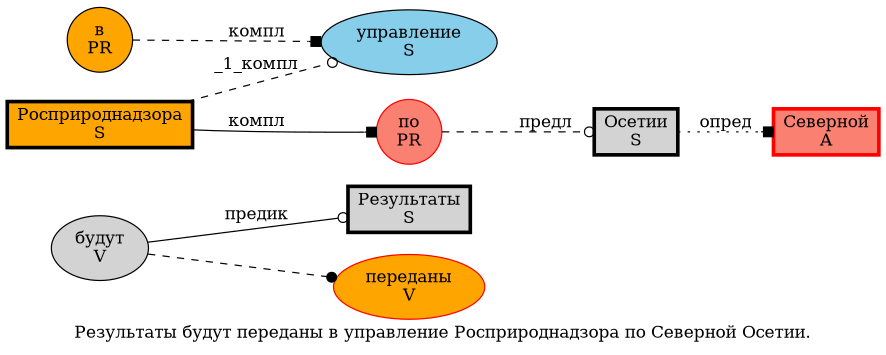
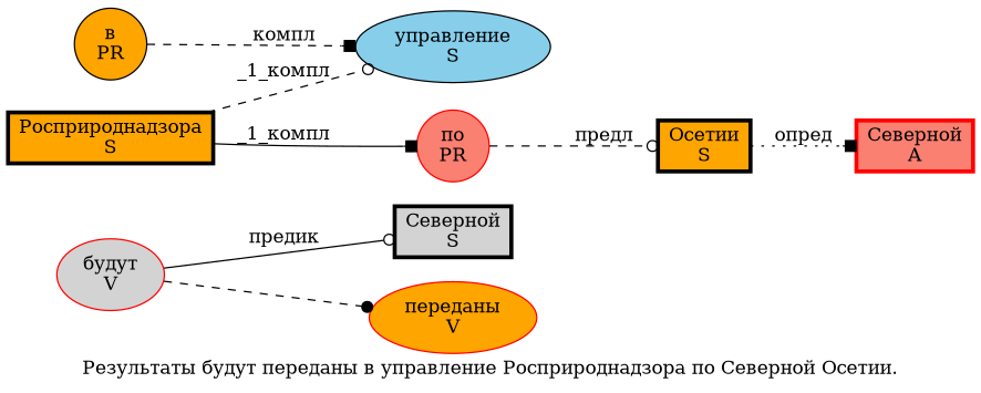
  digraph {
    label="Результаты будут переданы в управление Росприроднадзора по Северной Осетии."
    rankdir=LR
    node [color=black fillcolor=orange penwidth=1 shape=ellipse style=filled]
    edge [arrowhead=odot style=dashed]
-   n1 [fillcolor=lightgrey label="Результаты\nS" penwidth=3 shape=box]
-   n2 [fillcolor=lightgrey label="будут\nV"]
+   n1 [fillcolor=lightgrey label="Северной\nS" penwidth=3 shape=box]
+   n2 [color=red fillcolor=lightgrey label="будут\nV"]
    n3 [color=red label="переданы\nV"]
    n4 [label="в\nPR"]
    n5 [fillcolor=skyblue label="управление\nS"]
    n6 [label="Росприроднадзора\nS" penwidth=3 shape=box]
    n7 [color=red fillcolor=salmon label="по\nPR"]
-   n8 [fillcolor=lightgrey label="Осетии\nS" penwidth=3 shape=box]
+   n8 [label="Осетии\nS" penwidth=3 shape=box]
    n9 [color=red fillcolor=salmon label="Северной\nA" penwidth=3 shape=box]
    n2 -> n1 [label="предик" style=solid]
    n2 -> n3 [arrowhead=dot]
    n4 -> n5 [arrowhead=box label="компл"]
    n6 -> n5 [label="_1_компл"]
-   n6 -> n7 [arrowhead=box label="компл" style=solid]
+   n6 -> n7 [arrowhead=box label="_1_компл" style=solid]
    n7 -> n8 [label="предл"]
    n8 -> n9 [arrowhead=box label="опред" style=dotted]
  }
